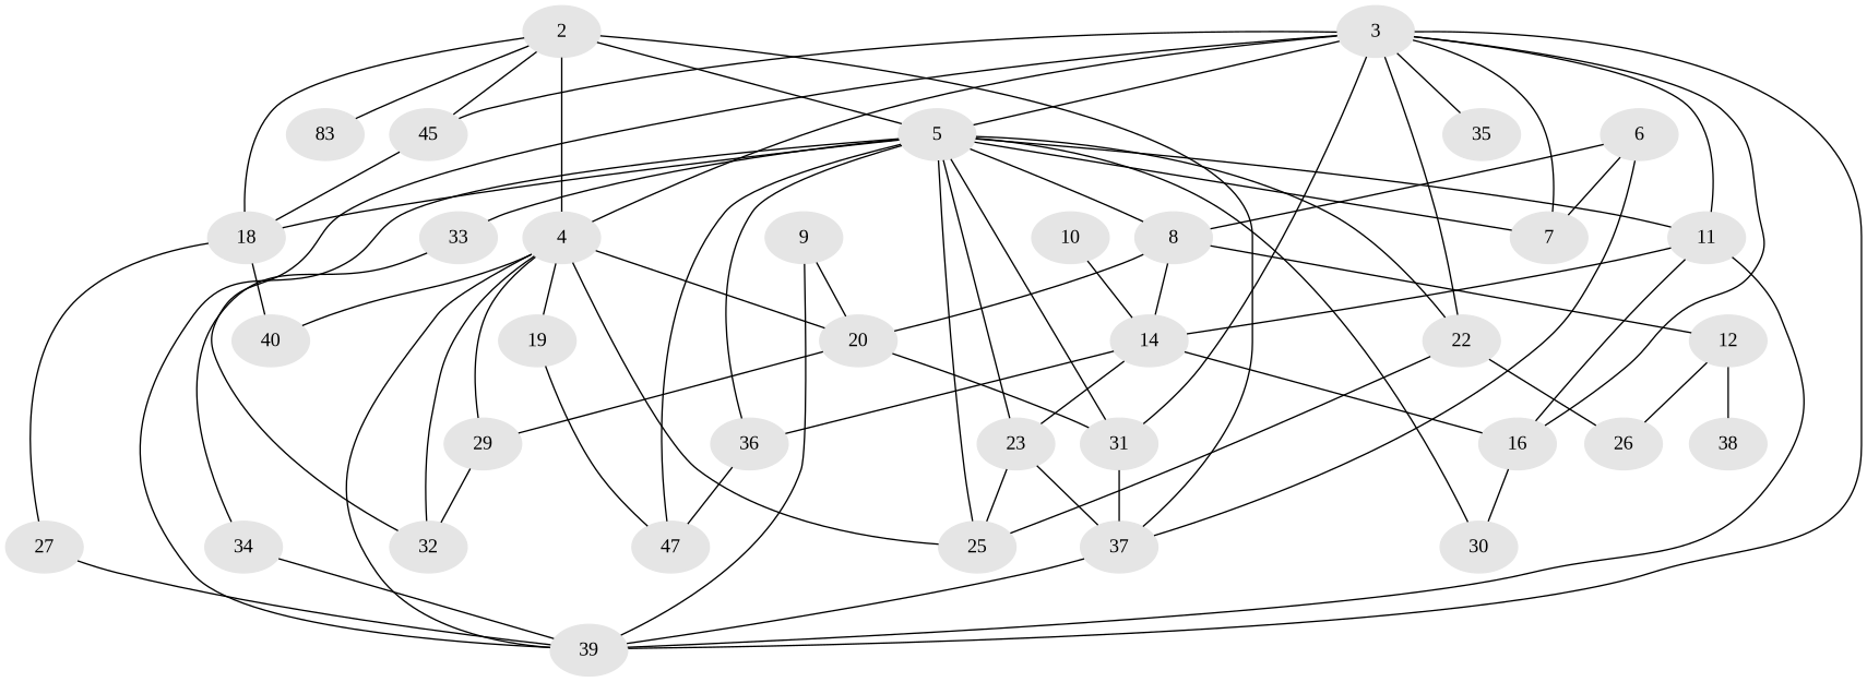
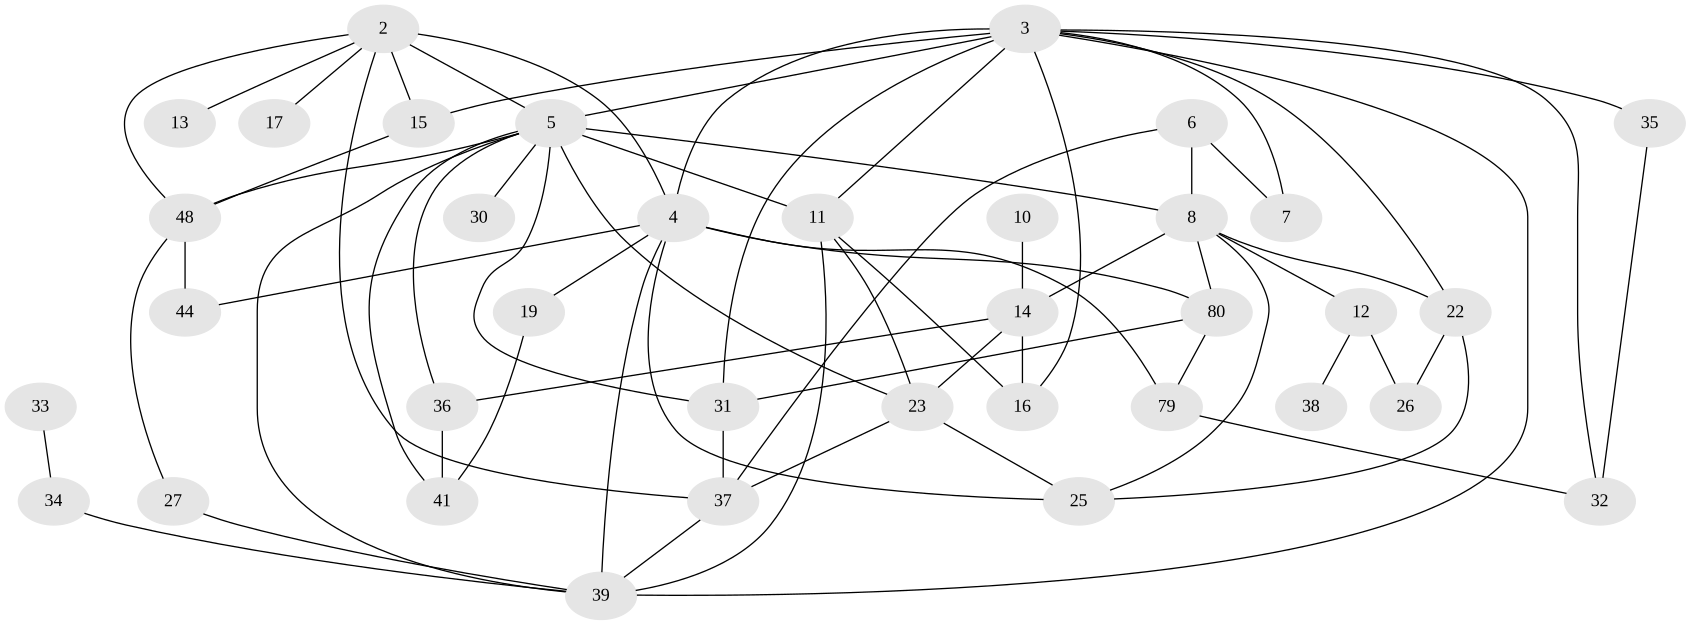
  graph {
    fontname="Liberation Serif"
    node [color=gray90 fontname="Liberation Serif" style=filled]
    edge [fontname="Liberation Serif" weight=1.0]
    2
    4
    5
-   13 [label=83]
-   15 [label=45]
-   18
+   13
+   15
+   17
+   18 [label=48]
    37
    32
    39
    19
-   20
+   20 [label=80]
    25
-   29
-   40
+   29 [label=79]
+   40 [label=44]
    7
    11
    22
    31
-   41 [label=47]
+   41
    8
    23
    30
    33
    36
    27
    3
    16
    35
    14
    26
    12
    34
    6
    38
-   9
    10
    2 -- 4
    2 -- 5 [weight=2.0]
    2 -- 13
    2 -- 15
+   2 -- 17
    2 -- 18
    2 -- 37
-   4 -- 32
+   35 -- 32
    4 -- 39
    4 -- 19
    4 -- 20
    4 -- 25
    4 -- 29
    4 -- 40
    5 -- 18 [weight=3.0]
    5 -- 39
-   5 -- 25
-   5 -- 7
+   8 -- 25
    5 -- 11 [weight=5.0]
-   5 -- 22
+   8 -- 22
    5 -- 31
    5 -- 41
    5 -- 8
    5 -- 23 [weight=2.0]
    5 -- 30
-   5 -- 33
    5 -- 36
    15 -- 18
    18 -- 40
    18 -- 27
    37 -- 39
    19 -- 41
    20 -- 29
    20 -- 31
    29 -- 32
    11 -- 39
    11 -- 16
-   11 -- 14
+   11 -- 23
    22 -- 25
    22 -- 26
    31 -- 37
    8 -- 20
    8 -- 14
    8 -- 12
    23 -- 37
    23 -- 25
    33 -- 34
    36 -- 41
    27 -- 39
    3 -- 4 [weight=2.0]
    3 -- 5
    3 -- 15
    3 -- 32
    3 -- 39
    3 -- 7
    3 -- 11
    3 -- 22
    3 -- 31
    3 -- 16
    3 -- 35
-   16 -- 30
    14 -- 23
    14 -- 36
    14 -- 16
    12 -- 26
    12 -- 38
    34 -- 39
    6 -- 37
    6 -- 7
    6 -- 8
-   9 -- 39
-   9 -- 20
    10 -- 14
  }
